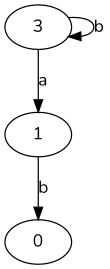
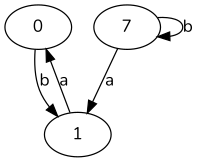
  digraph {
    d2tdocpreamble="\usetikzlibrary{automata}"
    d2tfigpreamble="\tikzstyle{every state}= [ draw=blue!50,very thick,fill=blue!20]  \tikzstyle{auto}= [fill=white]"
    fontname=Nunito
    ranksep=0.5
    node [fontname=Nunito]
    edge [fontname=Nunito lblstyle=auto topath="bend right"]
    n1 [label=0 style="state, accepting"]
    n2 [label=1 style=state]
-   n3 [label=3 style="state, initial"]
-   n2 -> n1 [label=b]
+   n3 [label=7 style="state, initial"]
+   n1 -> n2 [label=b]
+   n2 -> n1 [label=a]
    n3 -> n2 [label=a]
    n3 -> n3 [label=b topath="loop above"]
  }
